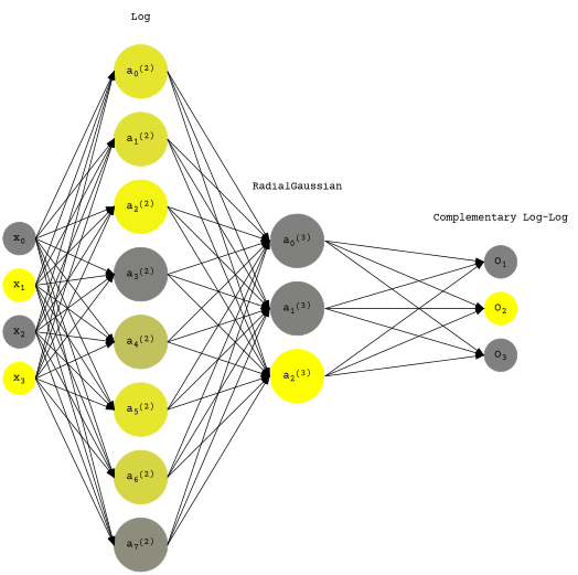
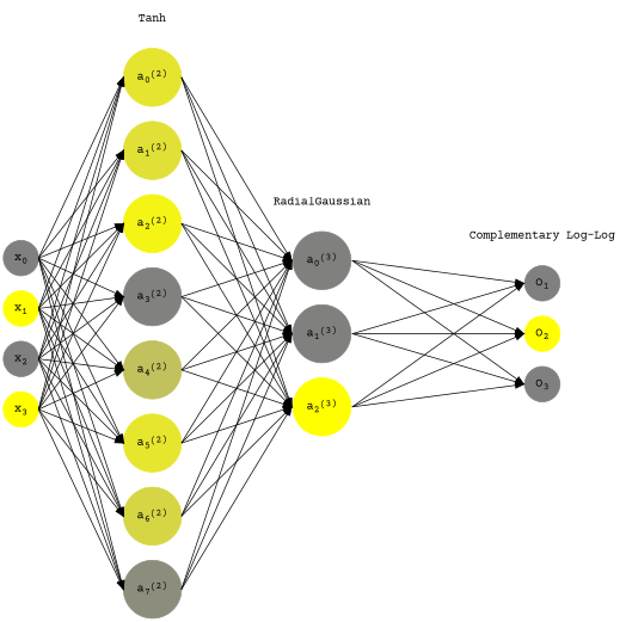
  digraph {
    rankdir=LR
    ranksep=1.4
    splines=false
    fontname="Courier Prime"
    node [color="0.1667, 0.0, 0.5" fillcolor="0.1667, 0.0, 0.5" shape=circle style=filled fontname="Courier Prime"]
    edge [headport=w style=solid tailport=e fontname="Courier Prime"]
    n1 [label=<x<sub>0</sub>>]
    n2 [color="0.1667, 1.0, 1.0" fillcolor="0.1667, 1.0, 1.0" label=<x<sub>1</sub>>]
    n3 [label=<x<sub>2</sub>>]
    n4 [color="0.1667, 1.0, 1.0" fillcolor="0.1667, 1.0, 1.0" label=<x<sub>3</sub>>]
    n5 [color="0.1667, 0.795077, 0.897538" fillcolor="0.1667, 0.795077, 0.897538" label=<a<sub>0</sub><sup>(2)</sup>>]
    n6 [color="0.1667, 0.751053, 0.875527" fillcolor="0.1667, 0.751053, 0.875527" label=<a<sub>1</sub><sup>(2)</sup>>]
    n7 [color="0.1667, 0.914331, 0.957166" fillcolor="0.1667, 0.914331, 0.957166" label=<a<sub>2</sub><sup>(2)</sup>>]
    n8 [color="0.1667, 0.008437, 0.504219" fillcolor="0.1667, 0.008437, 0.504219" label=<a<sub>3</sub><sup>(2)</sup>>]
    n9 [color="0.1667, 0.508340, 0.754170" fillcolor="0.1667, 0.508340, 0.754170" label=<a<sub>4</sub><sup>(2)</sup>>]
    n10 [color="0.1667, 0.800040, 0.900020" fillcolor="0.1667, 0.800040, 0.900020" label=<a<sub>5</sub><sup>(2)</sup>>]
    n11 [color="0.1667, 0.679025, 0.839513" fillcolor="0.1667, 0.679025, 0.839513" label=<a<sub>6</sub><sup>(2)</sup>>]
    n12 [color="0.1667, 0.105984, 0.552992" fillcolor="0.1667, 0.105984, 0.552992" label=<a<sub>7</sub><sup>(2)</sup>>]
    n13 [color="0.1667, 0.000566, 0.500283" fillcolor="0.1667, 0.000566, 0.500283" label=<a<sub>0</sub><sup>(3)</sup>>]
    n14 [color="0.1667, 0.000586, 0.500293" fillcolor="0.1667, 0.000586, 0.500293" label=<a<sub>1</sub><sup>(3)</sup>>]
    n15 [color="0.1667, 1.000000, 1.000000" fillcolor="0.1667, 1.000000, 1.000000" label=<a<sub>2</sub><sup>(3)</sup>>]
    n16 [label=<O<sub>1</sub>>]
    n17 [color="0.1667, 1.0, 1.0" fillcolor="0.1667, 1.0, 1.0" label=<O<sub>2</sub>>]
    n18 [label=<O<sub>3</sub>>]
-   n19 [label=Log shape=plaintext color="" fillcolor="" style=""]
+   n19 [label=Tanh shape=plaintext color="" fillcolor="" style=""]
    n20 [label=RadialGaussian shape=plaintext color="" fillcolor="" style=""]
    n21 [label="Complementary Log-Log" shape=plaintext color="" fillcolor="" style=""]
    subgraph sub_1 {
      n1
    }
    subgraph sub_2 {
      n2
    }
    subgraph sub_3 {
      n3
    }
    subgraph sub_4 {
      n4
    }
    subgraph sub_5 {
      n5
    }
    subgraph sub_6 {
      n6
    }
    subgraph sub_7 {
      n7
    }
    subgraph sub_8 {
      n8
    }
    subgraph sub_9 {
      n9
    }
    subgraph sub_10 {
      n10
    }
    subgraph sub_11 {
      n11
    }
    subgraph sub_12 {
      n12
    }
    subgraph sub_13 {
      n13
    }
    subgraph sub_14 {
      n14
    }
    subgraph sub_15 {
      n15
    }
    subgraph sub_16 {
      n16
    }
    subgraph sub_17 {
      n17
    }
    subgraph sub_18 {
      n18
    }
    subgraph sub_19 {
      rank=same
      n1
      n2
      n3
      n4
    }
    subgraph sub_20 {
      rank=same
      n5
      n6
      n7
      n8
      n9
      n10
      n11
      n12
    }
    subgraph sub_21 {
      rank=same
      n13
      n14
      n15
    }
    subgraph sub_22 {
      rank=same
      n16
      n17
      n18
    }
    subgraph sub_23 {
      rank=same
      n5
      n19
    }
    subgraph sub_24 {
      rank=same
      n13
      n20
    }
    subgraph sub_25 {
      rank=same
      n16
      n21
    }
    n1 -> n2 [style=invis]
    n1 -> n5
    n1 -> n6
    n1 -> n7
    n1 -> n8
    n1 -> n9
    n1 -> n10
    n1 -> n11
    n1 -> n12
    n2 -> n3 [style=invis]
    n2 -> n5
    n2 -> n6
    n2 -> n7
    n2 -> n8
    n2 -> n9
    n2 -> n10
    n2 -> n11
    n2 -> n12
    n3 -> n4 [style=invis]
    n3 -> n5
    n3 -> n6
    n3 -> n7
    n3 -> n8
    n3 -> n9
    n3 -> n10
    n3 -> n11
    n3 -> n12
    n4 -> n5
    n4 -> n6
    n4 -> n7
    n4 -> n8
    n4 -> n9
    n4 -> n10
    n4 -> n11
    n4 -> n12
    n5 -> n6 [style=invis]
    n5 -> n13
    n5 -> n14
    n5 -> n15
    n6 -> n7 [style=invis]
    n6 -> n13
    n6 -> n14
    n6 -> n15
    n7 -> n8 [style=invis]
    n7 -> n13
    n7 -> n14
    n7 -> n15
    n8 -> n9 [style=invis]
    n8 -> n13
    n8 -> n14
    n8 -> n15
    n9 -> n10 [style=invis]
    n9 -> n13
    n9 -> n14
    n9 -> n15
    n10 -> n11 [style=invis]
    n10 -> n13
    n10 -> n14
    n10 -> n15
    n11 -> n12 [style=invis]
    n11 -> n13
    n11 -> n14
    n11 -> n15
    n12 -> n13
    n12 -> n14
    n12 -> n15
    n13 -> n14 [style=invis]
    n13 -> n16
    n13 -> n17
    n13 -> n18
    n14 -> n15 [style=invis]
    n14 -> n16
    n14 -> n17
    n14 -> n18
    n15 -> n16
    n15 -> n17
    n15 -> n18
    n16 -> n17 [style=invis]
    n17 -> n18 [style=invis]
    n19 -> n5 [style=invis]
    n20 -> n13 [style=invis]
    n21 -> n16 [style=invis]
  }
